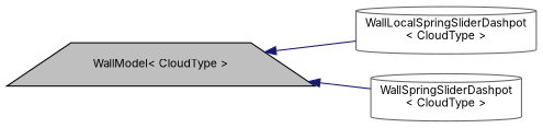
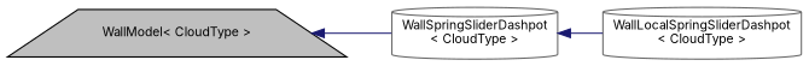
  digraph {
    fontname=Inter
    rankdir=LR
    node [color=gray40 fontname=Inter fontsize=10 shape=cylinder]
    edge [color=midnightblue dir=back fontname=Inter fontsize=10 labelfontname=Helvetica labelfontsize=10 style=solid]
    n1 [color=black fillcolor=grey75 fontcolor=black height=0.2 label="WallModel\< CloudType \>" shape=trapezium style=filled width=0.4]
    n2 [height=0.2 label="WallLocalSpringSliderDashpot\l\< CloudType \>" width=0.4]
    n3 [height=0.2 label="WallSpringSliderDashpot\l\< CloudType \>" width=0.4]
-   n1 -> n2
+   n3 -> n2
    n1 -> n3
  }
